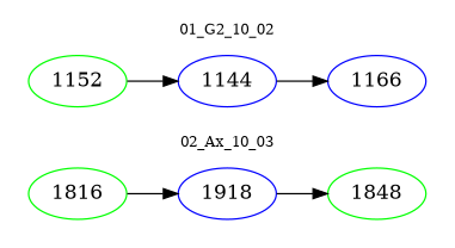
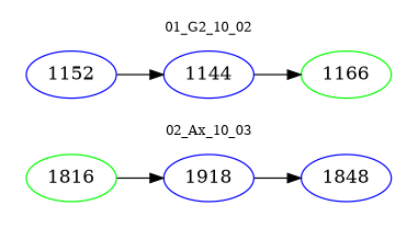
  digraph {
    rankdir=LR
    node [color=green]
    edge [color=black]
    n1 [label=1816]
    n2 [color=blue label=1918]
-   n3 [label=1848]
-   n4 [label=1152]
+   n3 [color=blue label=1848]
+   n4 [color=blue label=1152]
    n5 [color=blue label=1144]
-   n6 [color=blue label=1166]
+   n6 [label=1166]
    subgraph cluster_1 {
      color=white
      fontsize=10
      label="02_Ax_10_03"
      n1
      n2
      n3
    }
    subgraph cluster_2 {
      color=white
      fontsize=10
      label="01_G2_10_02"
      n4
      n5
      n6
    }
    n1 -> n2
    n2 -> n3
    n4 -> n5
    n5 -> n6
  }
